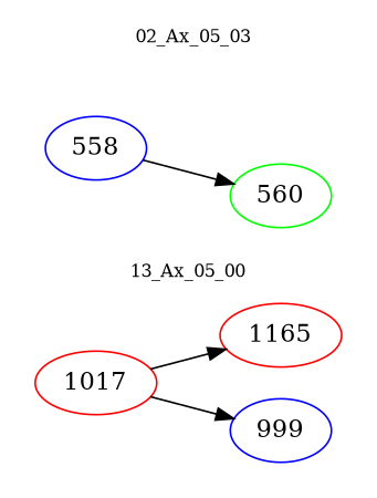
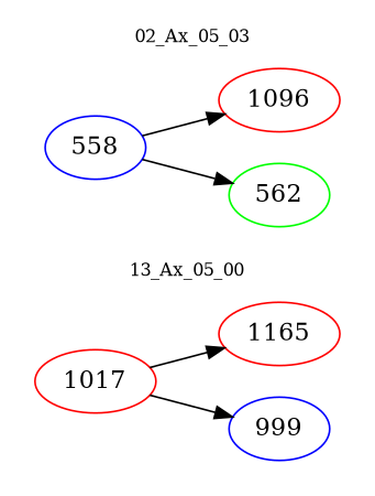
  digraph {
    rankdir=LR
    node [color=red]
    edge [color=black]
    n1 [label=1017]
    n2 [color=blue label=999]
    n3 [label=1165]
    n4 [color=blue label=558]
-   n5 [color=green label=560]
+   n5 [color=green label=562]
+   n6 [label=1096]
    subgraph cluster_1 {
      color=white
      fontsize=10
      label="13_Ax_05_00"
      n1
      n2
      n3
    }
    subgraph cluster_2 {
      color=white
      fontsize=10
      label="02_Ax_05_03"
      n4
      n5
+     n6
    }
    n1 -> n2
    n1 -> n3
    n4 -> n5
+   n4 -> n6
  }
